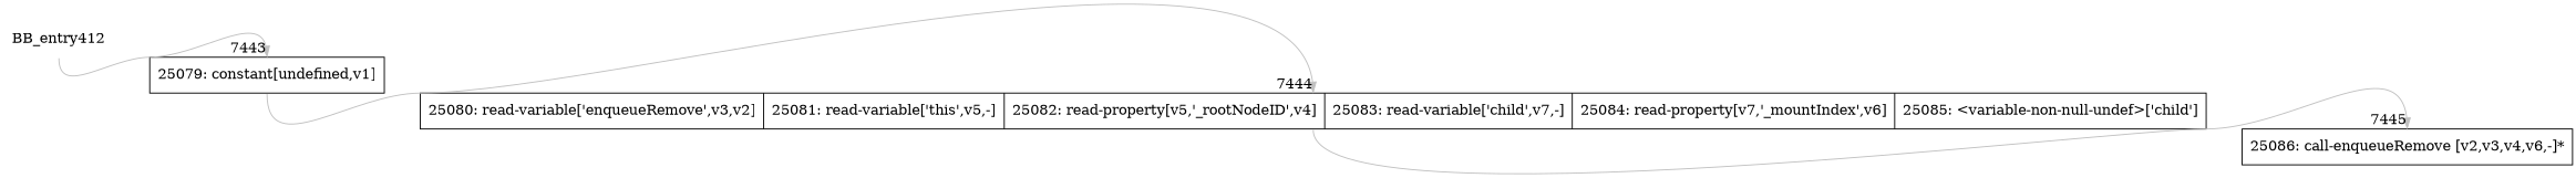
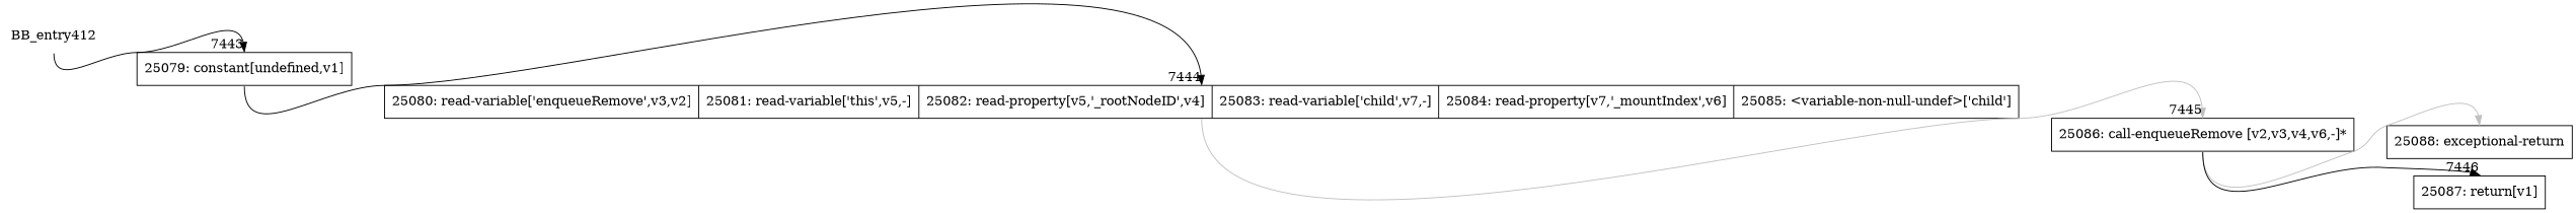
  digraph {
    rankdir=LR
    node [shape=record]
    edge [headport=n tailport=s]
    n1 [label=BB_entry412 shape=none]
    n2 [label="{25079: constant[undefined,v1]}"]
    n3 [label="{25080: read-variable['enqueueRemove',v3,v2]|25081: read-variable['this',v5,-]|25082: read-property[v5,'_rootNodeID',v4]|25083: read-variable['child',v7,-]|25084: read-property[v7,'_mountIndex',v6]|25085: \<variable-non-null-undef\>['child']}"]
    n4 [label="{25086: call-enqueueRemove [v2,v3,v4,v6,-]*}"]
-   n1 -> n2 [headlabel="    7443" color=gray]
-   n2 -> n3 [headlabel="      7444" color=gray]
+   n5 [label="{25088: exceptional-return}"]
+   n6 [label="{25087: return[v1]}"]
+   n1 -> n2 [headlabel="    7443"]
+   n2 -> n3 [headlabel="      7444"]
    n3 -> n4 [color=gray headlabel="      7445"]
+   n4 -> n5 [color=gray]
+   n4 -> n6 [headlabel="      7446"]
  }
